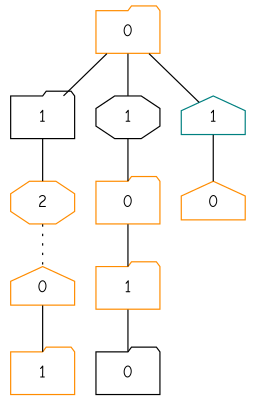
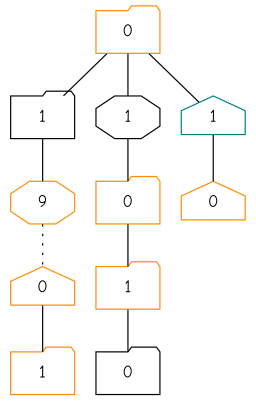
  graph {
    fontname="Comic Neue"
    node [color=darkorange shape=folder fontname="Comic Neue"]
    edge [fontname="Comic Neue"]
    n1 [label=0]
    n2 [label=1 color=black]
    n3 [label=1 color=black shape=octagon]
    n4 [label=1 color=teal shape=house]
-   n5 [label=2 shape=octagon]
+   n5 [label=9 shape=octagon]
    n6 [label=0 shape=house]
    n7 [label=1]
    n8 [label=0]
    n9 [label=1]
    n10 [label=0 color=black]
    n11 [label=0 shape=house]
    n1 -- n2
    n1 -- n3
    n1 -- n4
    n2 -- n5
    n3 -- n8
    n4 -- n11
    n5 -- n6 [style=dotted]
    n6 -- n7
    n8 -- n9
    n9 -- n10
  }
